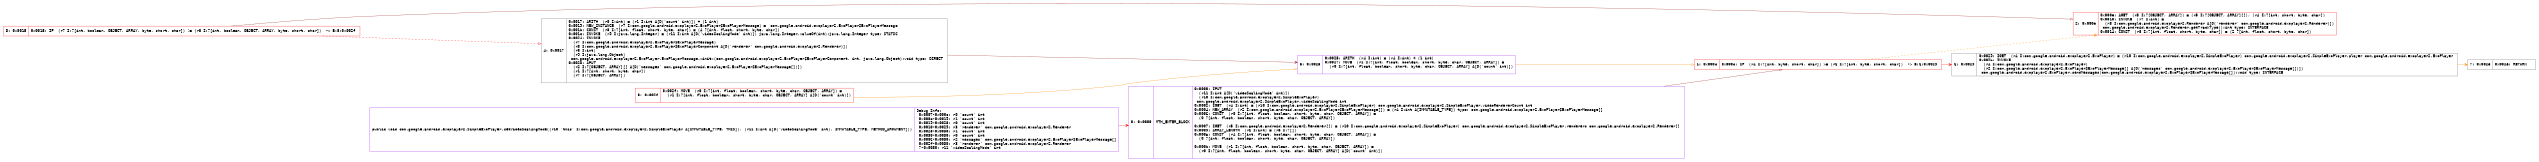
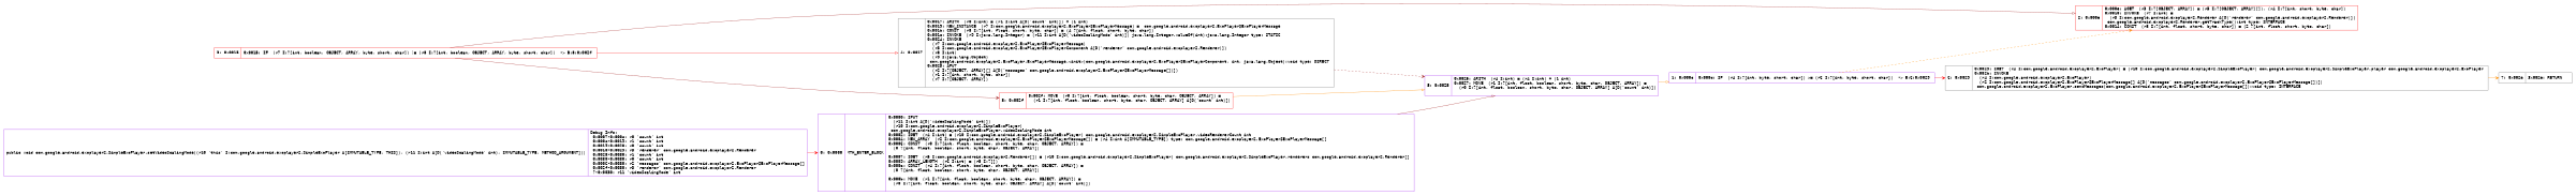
  digraph {
    fontname="DejaVu Sans Mono"
    rankdir=LR
    node [color=purple fontname="DejaVu Sans Mono" shape=record]
    edge [arrowhead=vee color=brown fontname="DejaVu Sans Mono"]
    n1 [label="{0\:\ 0x0000|MTH_ENTER_BLOCK\l|0x0000: IPUT  \l  (r11 I:int A[D('videoScalingMode' int)])\l  (r10 I:com.google.android.exoplayer2.SimpleExoPlayer)\l com.google.android.exoplayer2.SimpleExoPlayer.videoScalingMode int \l0x0002: IGET  (r4 I:int) = (r10 I:com.google.android.exoplayer2.SimpleExoPlayer) com.google.android.exoplayer2.SimpleExoPlayer.videoRendererCount int \l0x0004: NEW_ARRAY  (r2 I:com.google.android.exoplayer2.ExoPlayer$ExoPlayerMessage[]) = (r4 I:int A[IMMUTABLE_TYPE]) type: com.google.android.exoplayer2.ExoPlayer$ExoPlayerMessage[] \l0x0006: CONST  (r0 I:?[int, float, boolean, short, byte, char, OBJECT, ARRAY]) = \l  (0 ?[int, float, boolean, short, byte, char, OBJECT, ARRAY])\l \l0x0007: IGET  (r5 I:com.google.android.exoplayer2.Renderer[]) = (r10 I:com.google.android.exoplayer2.SimpleExoPlayer) com.google.android.exoplayer2.SimpleExoPlayer.renderers com.google.android.exoplayer2.Renderer[] \l0x0009: ARRAY_LENGTH  (r6 I:int) = (r5 I:?[]) \l0x000a: CONST  (r4 I:?[int, float, boolean, short, byte, char, OBJECT, ARRAY]) = \l  (0 ?[int, float, boolean, short, byte, char, OBJECT, ARRAY])\l \l0x000b: MOVE  (r1 I:?[int, float, boolean, short, byte, char, OBJECT, ARRAY]) = \l  (r0 I:?[int, float, boolean, short, byte, char, OBJECT, ARRAY] A[D('count' int)])\l \l}"]
-   n2 [color=red label="{1\:\ 0x000c|0x000c: IF  (r4 I:?[int, byte, short, char]) \>= (r6 I:?[int, byte, short, char])  \-\> B:6:0x0029 \l}"]
+   n2 [label="{1\:\ 0x000c|0x000c: IF  (r4 I:?[int, byte, short, char]) \>= (r6 I:?[int, byte, short, char])  \-\> B:6:0x0029 \l}"]
    n3 [color=red label="{2\:\ 0x000e|0x000e: AGET  (r3 I:?[OBJECT, ARRAY]) = (r5 I:?[OBJECT, ARRAY][]), (r4 I:?[int, short, byte, char]) \l0x0010: INVOKE  (r7 I:int) = \l  (r3 I:com.google.android.exoplayer2.Renderer A[D('renderer' com.google.android.exoplayer2.Renderer)])\l com.google.android.exoplayer2.Renderer.getTrackType():int type: INTERFACE \l0x0014: CONST  (r8 I:?[int, float, short, byte, char]) = (2 ?[int, float, short, byte, char]) \l}"]
    n4 [color=gray40 label="{6\:\ 0x0029|0x0029: IGET  (r4 I:com.google.android.exoplayer2.ExoPlayer) = (r10 I:com.google.android.exoplayer2.SimpleExoPlayer) com.google.android.exoplayer2.SimpleExoPlayer.player com.google.android.exoplayer2.ExoPlayer \l0x002b: INVOKE  \l  (r4 I:com.google.android.exoplayer2.ExoPlayer)\l  (r2 I:com.google.android.exoplayer2.ExoPlayer$ExoPlayerMessage[] A[D('messages' com.google.android.exoplayer2.ExoPlayer$ExoPlayerMessage[])])\l com.google.android.exoplayer2.ExoPlayer.sendMessages(com.google.android.exoplayer2.ExoPlayer$ExoPlayerMessage[]):void type: INTERFACE \l}"]
-   n5 [color=gray40 label="{7\:\ 0x002e|0x002e: RETURN   \l}"]
+   n5 [color=gray40 label="{7\:\ 0x002e|3x002e: RETURN   \l}"]
    n6 [color=red label="{3\:\ 0x0015|0x0015: IF  (r7 I:?[int, boolean, OBJECT, ARRAY, byte, short, char]) != (r8 I:?[int, boolean, OBJECT, ARRAY, byte, short, char])  \-\> B:8:0x002f \l}"]
    n7 [color=gray40 label="{4\:\ 0x0017|0x0017: ARITH  (r0 I:int) = (r1 I:int A[D('count' int)]) + (1 int) \l0x0019: NEW_INSTANCE  (r7 I:com.google.android.exoplayer2.ExoPlayer$ExoPlayerMessage) =  com.google.android.exoplayer2.ExoPlayer$ExoPlayerMessage \l0x001b: CONST  (r8 I:?[int, float, short, byte, char]) = (4 ?[int, float, short, byte, char]) \l0x001c: INVOKE  (r9 I:java.lang.Integer) = (r11 I:int A[D('videoScalingMode' int)]) java.lang.Integer.valueOf(int):java.lang.Integer type: STATIC \l0x0024: INVOKE  \l  (r7 I:com.google.android.exoplayer2.ExoPlayer$ExoPlayerMessage)\l  (r3 I:com.google.android.exoplayer2.ExoPlayer$ExoPlayerComponent A[D('renderer' com.google.android.exoplayer2.Renderer)])\l  (r8 I:int)\l  (r9 I:java.lang.Object)\l com.google.android.exoplayer2.ExoPlayer.ExoPlayerMessage.\<init\>(com.google.android.exoplayer2.ExoPlayer$ExoPlayerComponent, int, java.lang.Object):void type: DIRECT \l0x0023: APUT  \l  (r2 I:?[OBJECT, ARRAY][] A[D('messages' com.google.android.exoplayer2.ExoPlayer$ExoPlayerMessage[])])\l  (r1 I:?[int, short, byte, char])\l  (r7 I:?[OBJECT, ARRAY])\l \l}"]
    n8 [color=red label="{8\:\ 0x002f|0x002f: MOVE  (r0 I:?[int, float, boolean, short, byte, char, OBJECT, ARRAY]) = \l  (r1 I:?[int, float, boolean, short, byte, char, OBJECT, ARRAY] A[D('count' int)])\l \l}"]
    n9 [label="{5\:\ 0x0025|0x0025: ARITH  (r4 I:int) = (r4 I:int) + (1 int) \l0x0027: MOVE  (r1 I:?[int, float, boolean, short, byte, char, OBJECT, ARRAY]) = \l  (r0 I:?[int, float, boolean, short, byte, char, OBJECT, ARRAY] A[D('count' int)])\l \l}"]
    n10 [label="{public void com.google.android.exoplayer2.SimpleExoPlayer.setVideoScalingMode((r10 'this' I:com.google.android.exoplayer2.SimpleExoPlayer A[IMMUTABLE_TYPE, THIS]), (r11 I:int A[D('videoScalingMode' int), IMMUTABLE_TYPE, METHOD_ARGUMENT]))  | Debug Info:\l  0x0007\-0x000c: r0 'count' int\l  0x000c\-0x0019: r1 'count' int\l  0x0019\-0x0028: r0 'count' int\l  0x0010\-0x0029: r3 'renderer' com.google.android.exoplayer2.Renderer\l  0x0028\-0x0030: r1 'count' int\l  0x0030\-0x0030: r0 'count' int\l  0x0006\-0x0030: r2 'messages' com.google.android.exoplayer2.ExoPlayer$ExoPlayerMessage[]\l  0x002f\-0x0030: r3 'renderer' com.google.android.exoplayer2.Renderer\l  ?\-0x0030: r11 'videoScalingMode' int\l}"]
-   n1 -> n2 [arrowhead=onormal]
+   n1 -> n9 [arrowhead=onormal]
    n2 -> n3 [color=darkorange style=dashed]
    n2 -> n4 [color=red]
    n4 -> n5 [color=darkorange]
    n6 -> n3 [arrowhead=onormal]
-   n6 -> n7 [arrowhead=onormal color=red style=dashed]
-   n7 -> n9
+   n6 -> n7 [arrowhead=onormal color=red style=solid]
+   n6 -> n8
+   n7 -> n9 [style=dashed]
    n8 -> n9 [arrowhead=onormal color=darkorange]
    n9 -> n2 [arrowhead=onormal color=darkorange]
    n10 -> n1 [color=red]
  }
